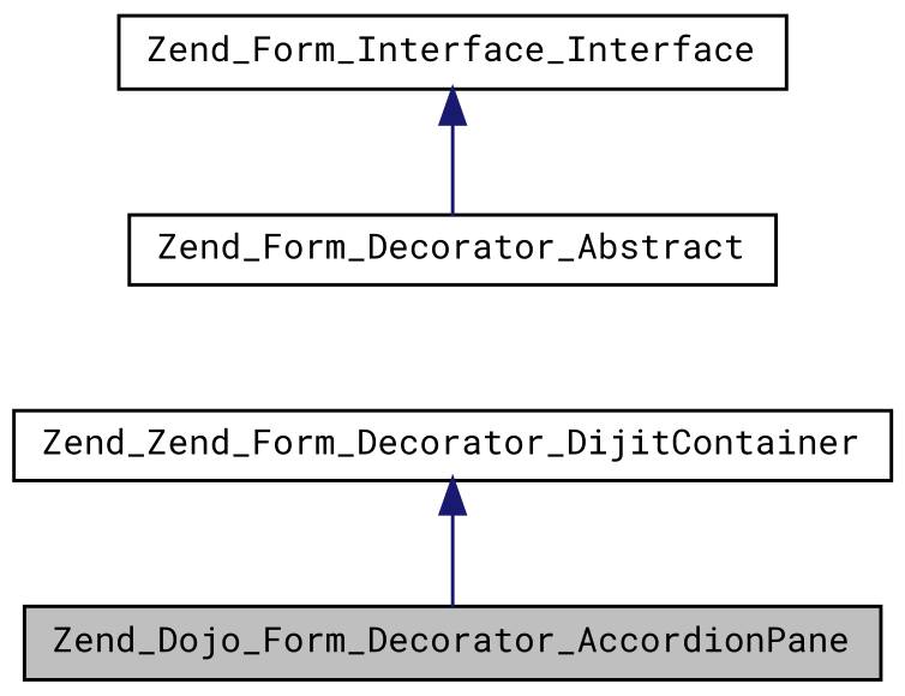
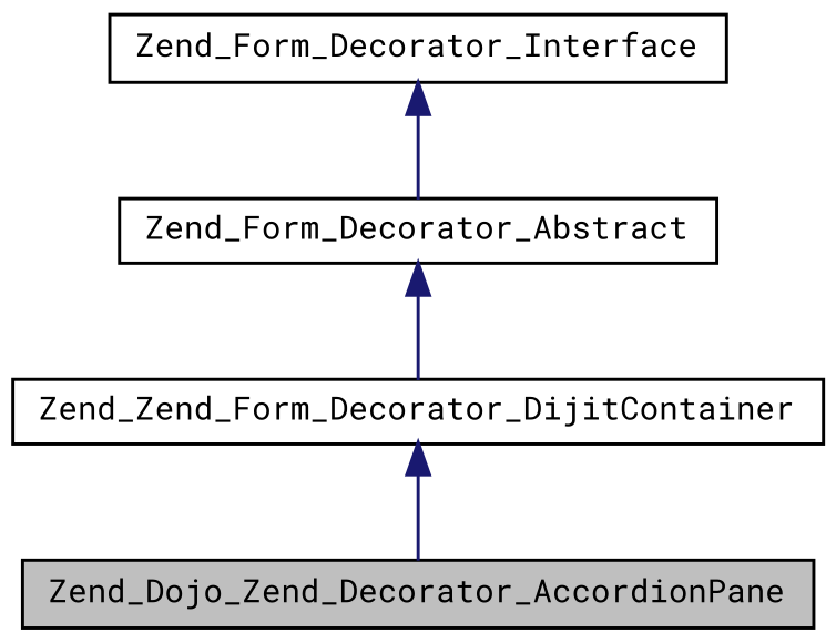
  digraph {
    fontname="Roboto Mono"
    node [color=black fillcolor=white fontname="Roboto Mono" fontsize=10 shape=record style=filled]
    edge [color=midnightblue dir=back fontname="Roboto Mono" fontsize=10 labelfontname=Helvetica labelfontsize=10 style=solid]
-   n1 [fillcolor=grey75 fontcolor=black height=0.2 label=Zend_Dojo_Form_Decorator_AccordionPane width=0.4]
+   n1 [fillcolor=grey75 fontcolor=black height=0.2 label=Zend_Dojo_Zend_Decorator_AccordionPane width=0.4]
    n2 [height=0.2 label=Zend_Zend_Form_Decorator_DijitContainer width=0.4]
    n3 [height=0.2 label=Zend_Form_Decorator_Abstract width=0.4]
-   n4 [height=0.2 label=Zend_Form_Interface_Interface width=0.4]
+   n4 [height=0.2 label=Zend_Form_Decorator_Interface width=0.4]
    n2 -> n1
+   n3 -> n2
    n4 -> n3
  }
